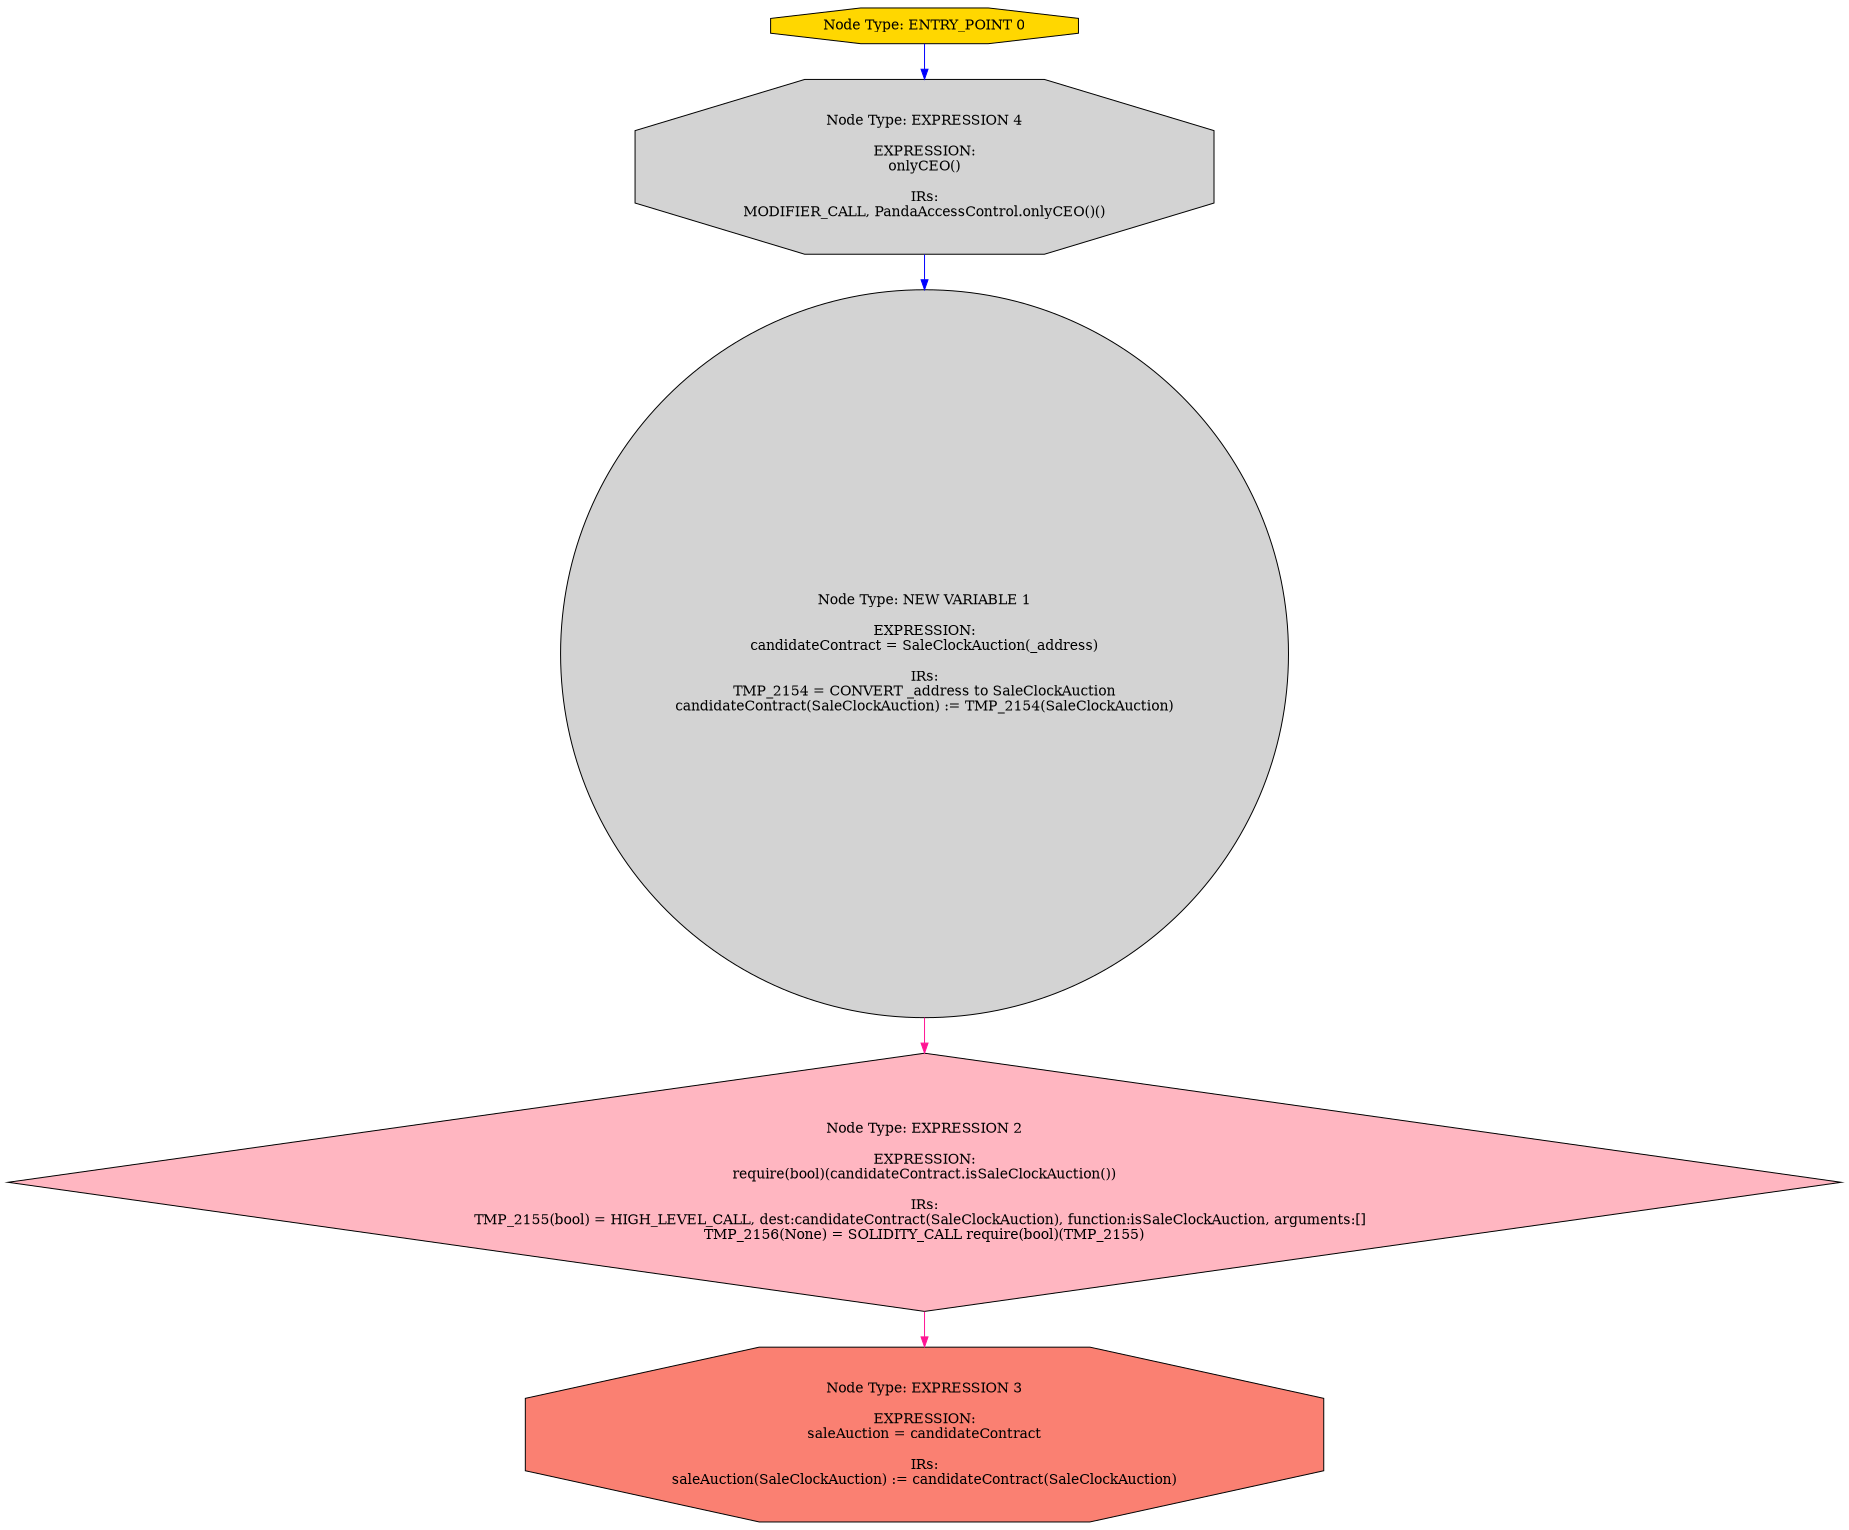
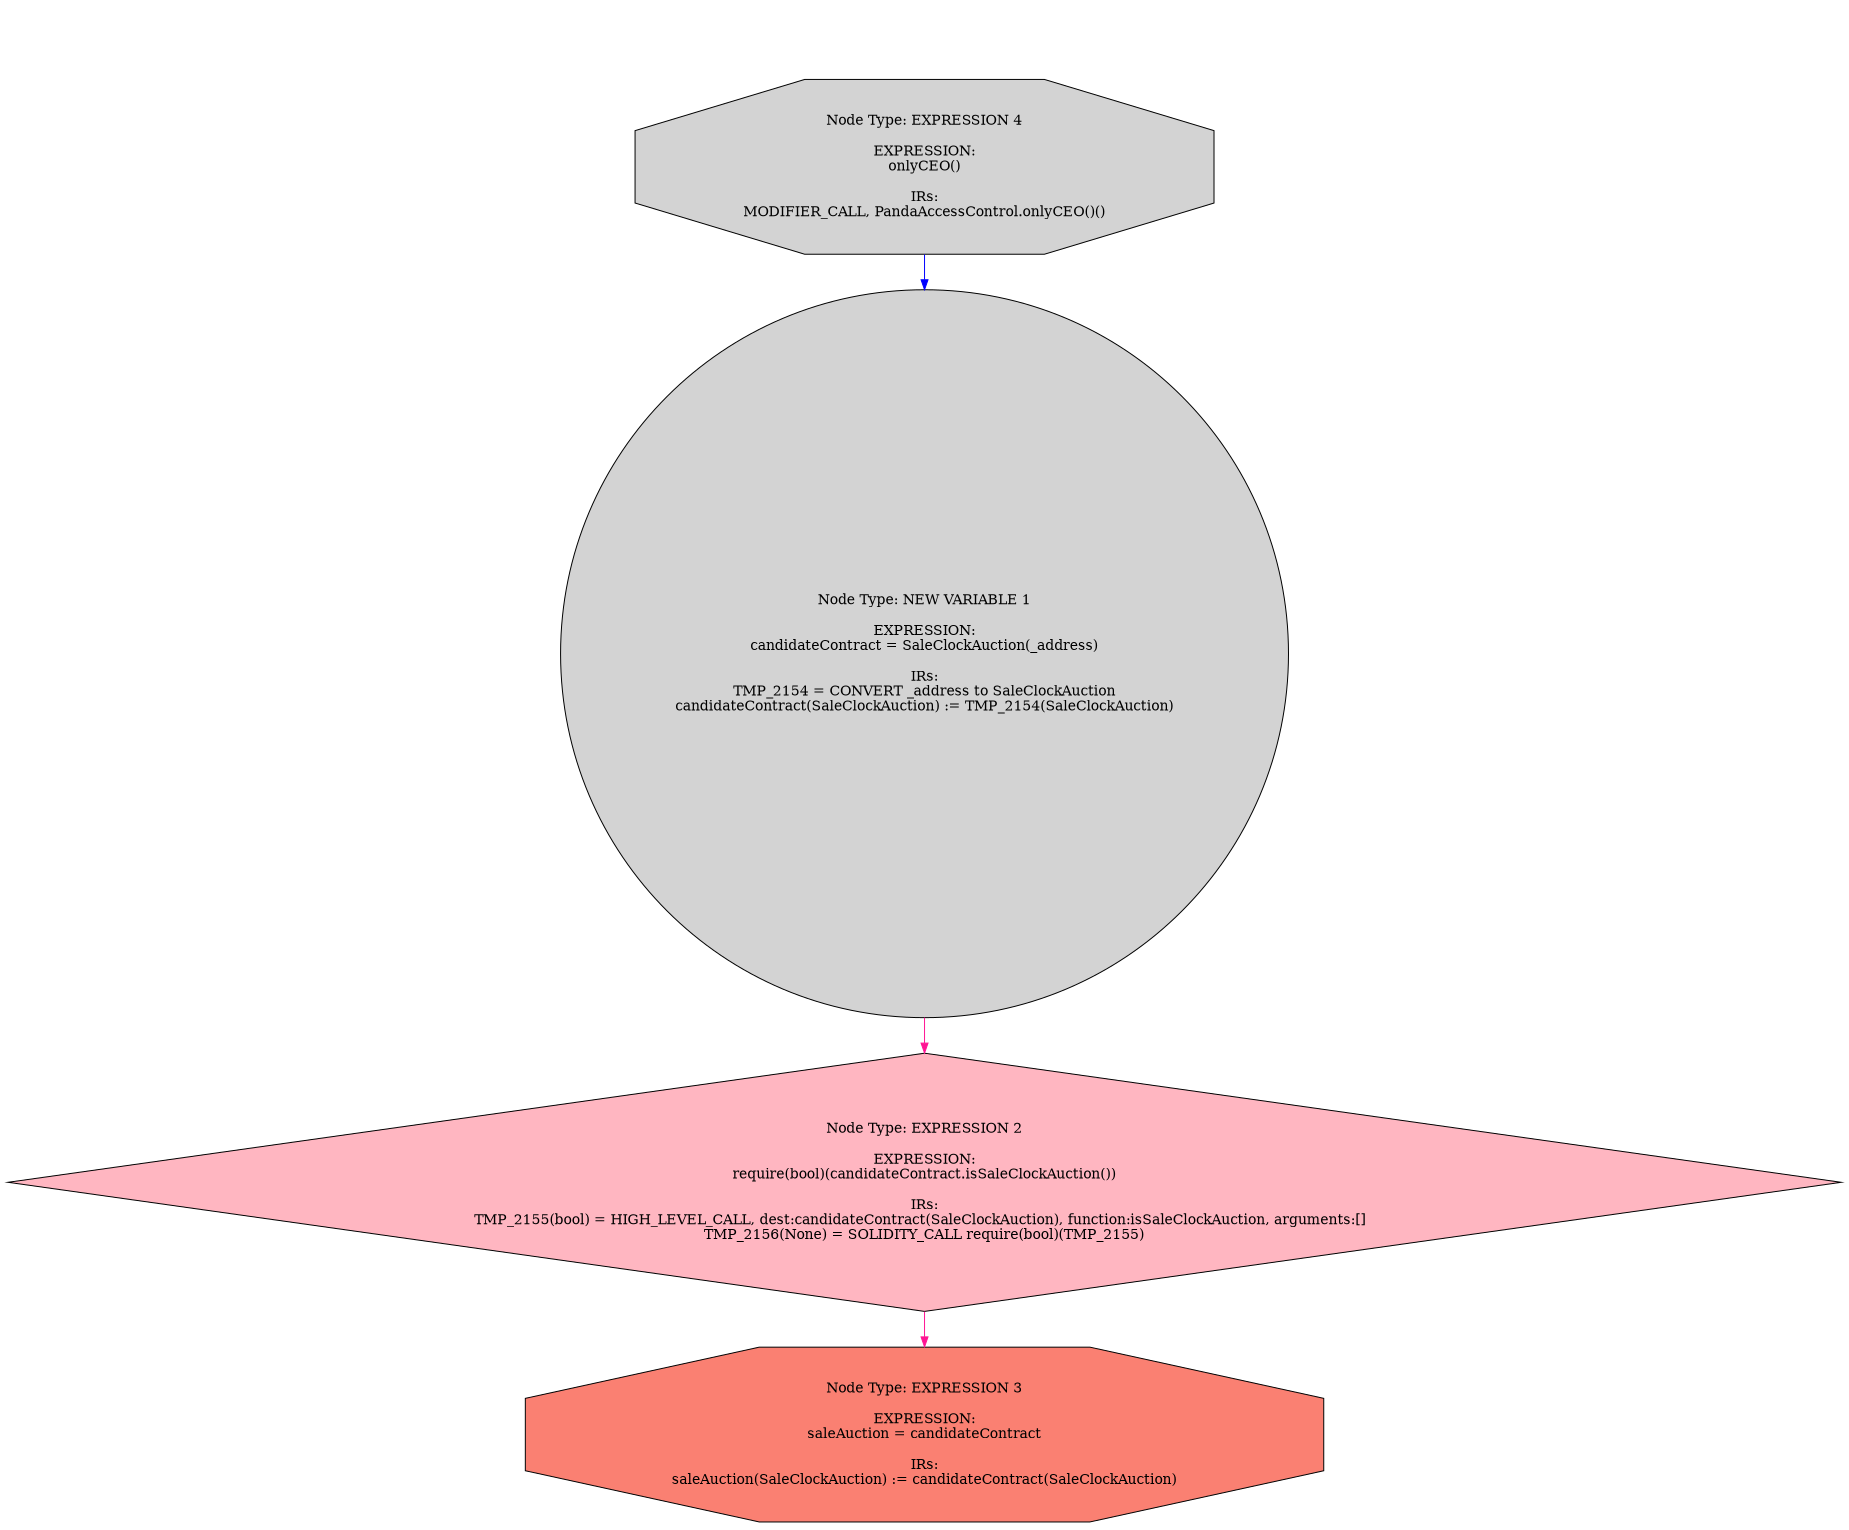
  digraph {
    node [style=filled fillcolor=lightgrey shape=octagon]
    edge [color=blue]
-   n1 [label="Node Type: ENTRY_POINT 0\n" fillcolor=gold]
    n2 [label="Node Type: EXPRESSION 4\n\nEXPRESSION:\nonlyCEO()\n\nIRs:\nMODIFIER_CALL, PandaAccessControl.onlyCEO()()"]
    n3 [label="Node Type: NEW VARIABLE 1\n\nEXPRESSION:\ncandidateContract = SaleClockAuction(_address)\n\nIRs:\nTMP_2154 = CONVERT _address to SaleClockAuction\ncandidateContract(SaleClockAuction) := TMP_2154(SaleClockAuction)" shape=circle]
    n4 [label="Node Type: EXPRESSION 2\n\nEXPRESSION:\nrequire(bool)(candidateContract.isSaleClockAuction())\n\nIRs:\nTMP_2155(bool) = HIGH_LEVEL_CALL, dest:candidateContract(SaleClockAuction), function:isSaleClockAuction, arguments:[]  \nTMP_2156(None) = SOLIDITY_CALL require(bool)(TMP_2155)" fillcolor=lightpink shape=diamond]
    n5 [label="Node Type: EXPRESSION 3\n\nEXPRESSION:\nsaleAuction = candidateContract\n\nIRs:\nsaleAuction(SaleClockAuction) := candidateContract(SaleClockAuction)" fillcolor=salmon]
-   n1 -> n2
    n2 -> n3
    n3 -> n4 [color=deeppink]
    n4 -> n5 [color=deeppink]
  }
